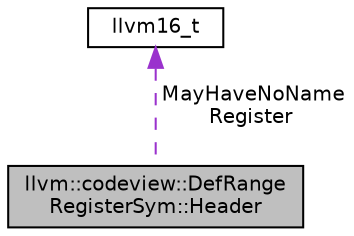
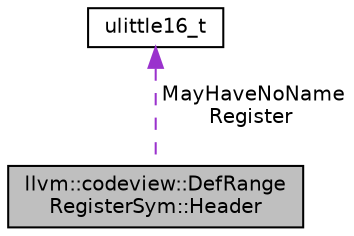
  digraph {
    node [color=black fontname=Helvetica fontsize=10 shape=box]
    n1 [fillcolor=grey75 fontcolor=black height=0.2 label="llvm::codeview::DefRange\lRegisterSym::Header" style=filled width=0.4]
-   n2 [height=0.2 label=llvm16_t width=0.4]
+   n2 [height=0.2 label=ulittle16_t width=0.4]
    n2 -> n1 [color=darkorchid3 dir=back fontname=Helvetica fontsize=10 label=" MayHaveNoName\nRegister" labelfontname=Helvetica labelfontsize=10 style=dashed]
  }
